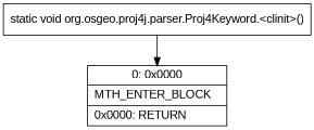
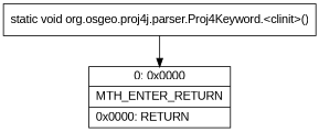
  digraph {
    fontname="Liberation Sans"
    node [shape=record fontname="Liberation Sans"]
-   n1 [label="{0\:\ 0x0000|MTH_ENTER_BLOCK\l|0x0000: RETURN   \l}"]
+   n1 [label="{0\:\ 0x0000|MTH_ENTER_RETURN\l|0x0000: RETURN   \l}"]
    n2 [label="{static void org.osgeo.proj4j.parser.Proj4Keyword.\<clinit\>() }"]
    n2 -> n1 [fontname="Liberation Sans"]
  }
